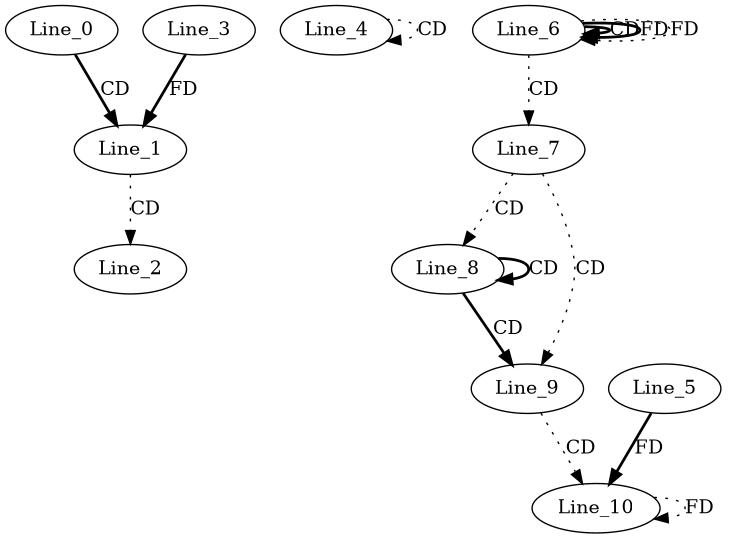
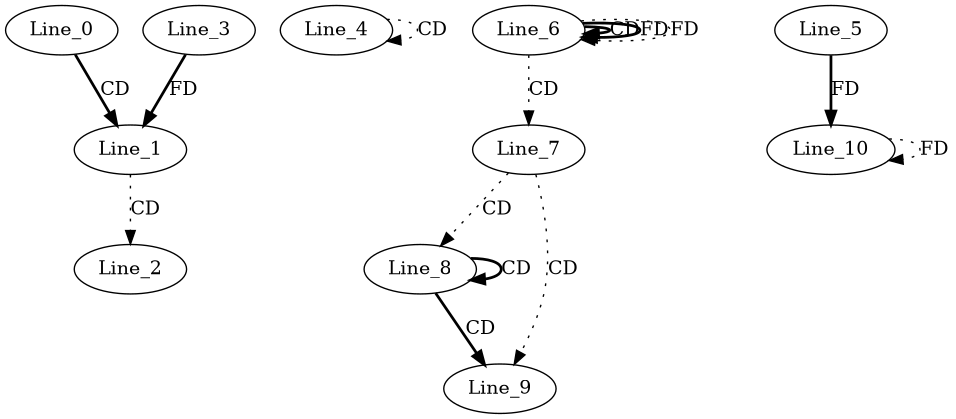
  digraph {
    edge [style=dotted]
    Line_0
    Line_1
    Line_2
    Line_4
    Line_3
    Line_6
    Line_7
    Line_8
    Line_9
    Line_10
    Line_5
    Line_0 -> Line_1 [label=CD style=bold]
    Line_1 -> Line_2 [label=CD]
    Line_4 -> Line_4 [label=CD]
    Line_3 -> Line_1 [label=FD style=bold]
    Line_6 -> Line_6 [label=CD style=bold]
    Line_6 -> Line_6 [label=FD style=bold]
    Line_6 -> Line_6 [label=FD]
    Line_6 -> Line_7 [label=CD]
    Line_7 -> Line_8 [label=CD]
    Line_7 -> Line_9 [label=CD]
    Line_8 -> Line_8 [label=CD style=bold]
    Line_8 -> Line_9 [label=CD style=bold]
-   Line_9 -> Line_10 [label=CD]
    Line_10 -> Line_10 [label=FD]
    Line_5 -> Line_10 [label=FD style=bold]
  }
